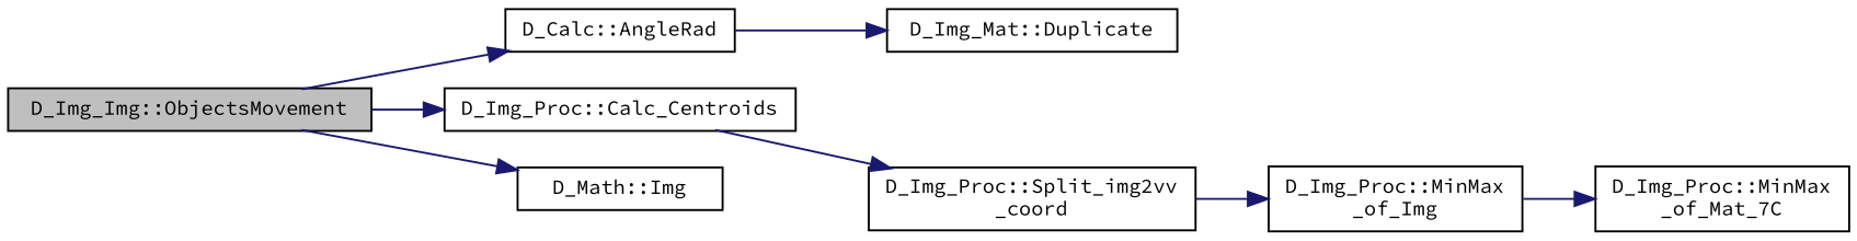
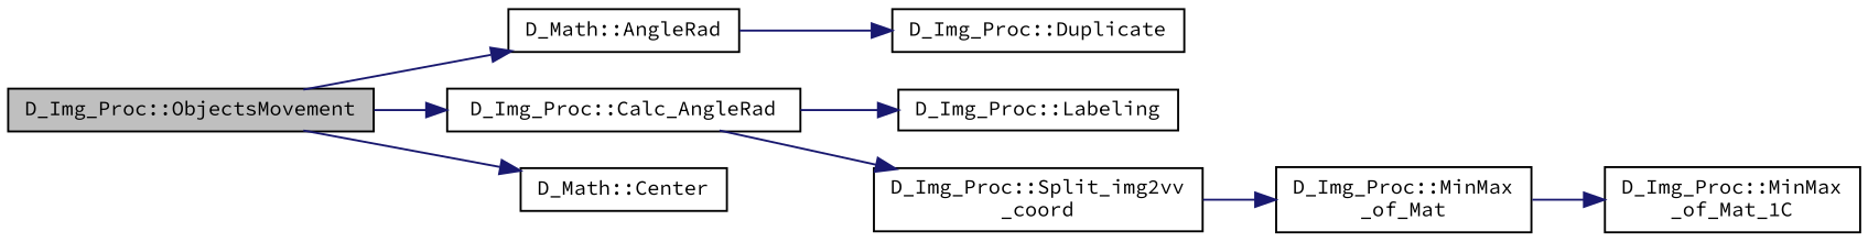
  digraph {
    fontname="Source Code Pro"
    rankdir=LR
    node [color=black fillcolor=white fontname="Source Code Pro" fontsize=10 shape=record style=filled]
    edge [color=midnightblue fontname="Source Code Pro" fontsize=10 labelfontname=Helvetica labelfontsize=10 style=solid]
-   n1 [fillcolor=grey75 fontcolor=black height=0.2 label="D_Img_Img::ObjectsMovement" width=0.4]
-   n2 [height=0.2 label="D_Calc::AngleRad" width=0.4]
-   n3 [height=0.2 label="D_Img_Proc::Calc_Centroids" width=0.4]
-   n4 [height=0.2 label="D_Math::Img" width=0.4]
-   n5 [height=0.2 label="D_Img_Mat::Duplicate" width=0.4]
+   n1 [fillcolor=grey75 fontcolor=black height=0.2 label="D_Img_Proc::ObjectsMovement" width=0.4]
+   n2 [height=0.2 label="D_Math::AngleRad" width=0.4]
+   n3 [height=0.2 label="D_Img_Proc::Calc_AngleRad" width=0.4]
+   n4 [height=0.2 label="D_Math::Center" width=0.4]
+   n5 [height=0.2 label="D_Img_Proc::Duplicate" width=0.4]
+   n6 [height=0.2 label="D_Img_Proc::Labeling" width=0.4]
    n7 [height=0.2 label="D_Img_Proc::Split_img2vv\l_coord" width=0.4]
-   n8 [height=0.2 label="D_Img_Proc::MinMax\l_of_Img" width=0.4]
-   n9 [height=0.2 label="D_Img_Proc::MinMax\l_of_Mat_7C" width=0.4]
+   n8 [height=0.2 label="D_Img_Proc::MinMax\l_of_Mat" width=0.4]
+   n9 [height=0.2 label="D_Img_Proc::MinMax\l_of_Mat_1C" width=0.4]
    n1 -> n2
    n1 -> n3
    n1 -> n4
    n2 -> n5
+   n3 -> n6
    n3 -> n7
    n7 -> n8
    n8 -> n9
  }
